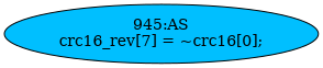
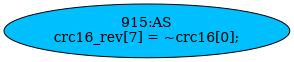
  strict digraph {
-   n1 [ast="<pyverilog.vparser.ast.Assign object at 0x7f55d3d0ef50>" def_var="['crc16_rev']" fillcolor=deepskyblue label="945:AS\ncrc16_rev[7] = ~crc16[0];" statements="[]" style=filled typ=Assign use_var="['crc16']"]
+   n1 [ast="<pyverilog.vparser.ast.Assign object at 0x7f55d3d0ef50>" def_var="['crc16_rev']" fillcolor=deepskyblue label="915:AS\ncrc16_rev[7] = ~crc16[0];" statements="[]" style=filled typ=Assign use_var="['crc16']"]
  }
